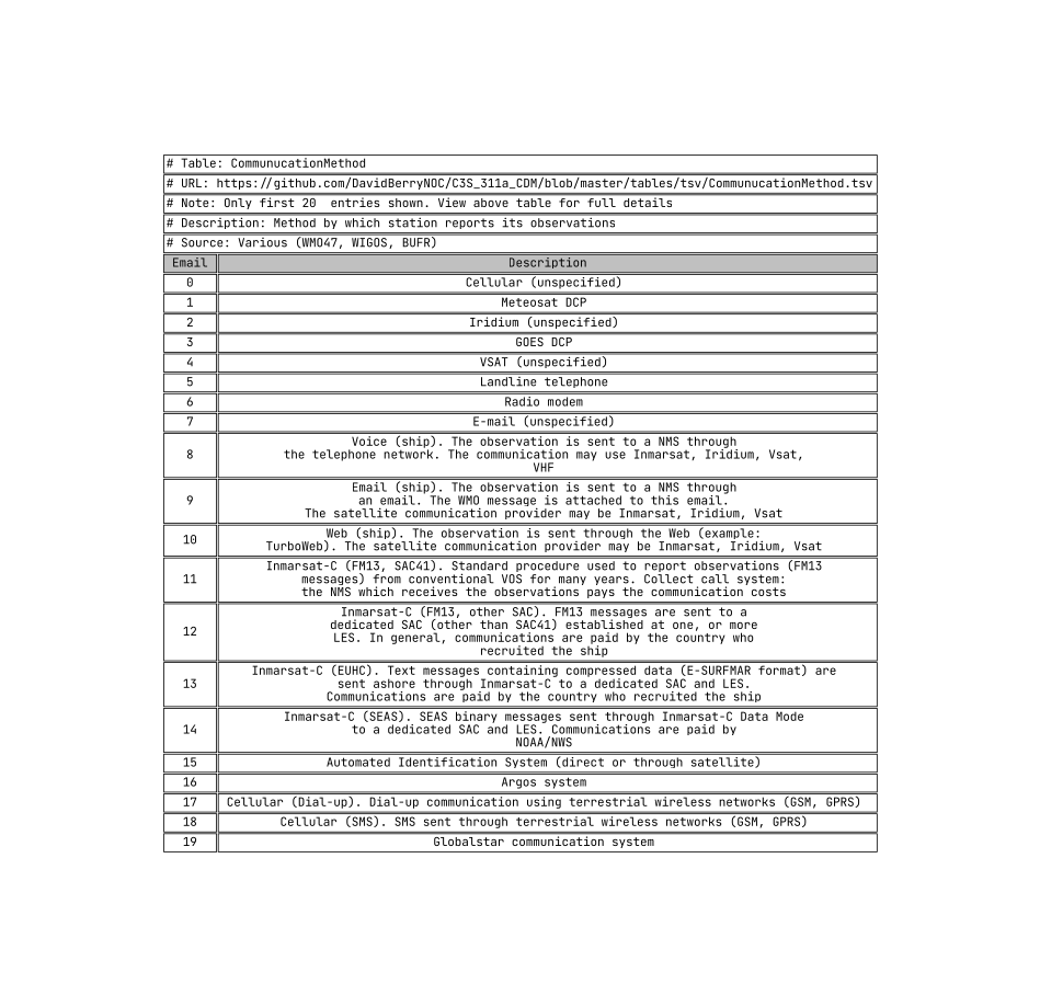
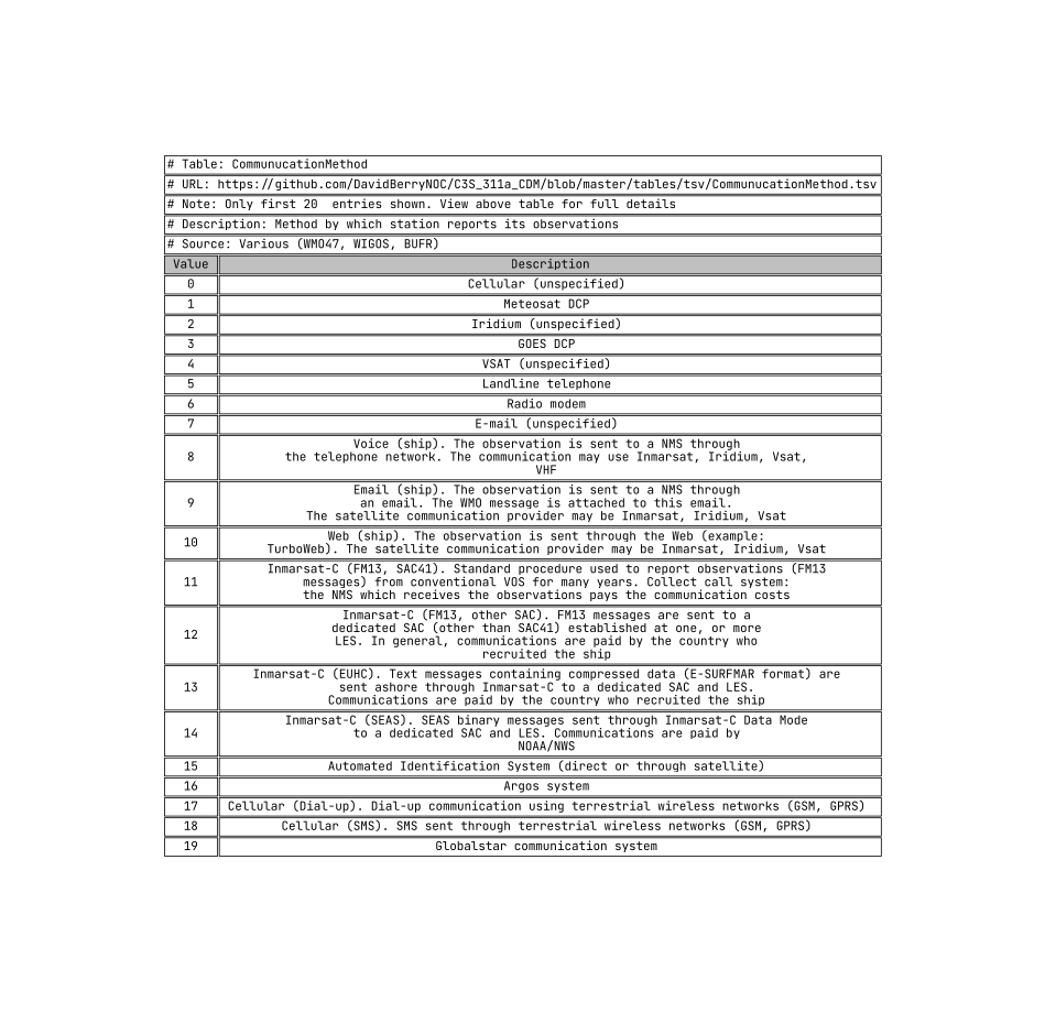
  digraph {
    fontname="JetBrains Mono"
-   n1 [color=white label=<<TABLE BORDER="0" CELLBORDER="1" CELLSPACING="2" COLOR="BLACK"> <TR><TD COLSPAN="2" ALIGN="left" PORT="head"># Table: CommunucationMethod</TD></TR> <TR><TD COLSPAN="2" ALIGN="left"># URL: https://github.com/DavidBerryNOC/C3S_311a_CDM/blob/master/tables/tsv/CommunucationMethod.tsv</TD></TR> <TR><TD COLSPAN="2" ALIGN="left"># Note: Only first 20  entries shown. View above table for full details</TD></TR> <TR><TD ALIGN="left" COLSPAN="2"># Description: Method by which station reports its observations</TD></TR> <TR><TD ALIGN="left" COLSPAN="2"># Source: Various (WMO47, WIGOS, BUFR)</TD></TR> <TR><TD BGCOLOR="GRAY">Email</TD><TD BGCOLOR="GRAY">Description</TD></TR> <TR><TD>0</TD><TD>Cellular (unspecified) </TD></TR> <TR><TD>1</TD><TD>Meteosat DCP </TD></TR> <TR><TD>2</TD><TD>Iridium (unspecified) </TD></TR> <TR><TD>3</TD><TD>GOES DCP </TD></TR> <TR><TD>4</TD><TD>VSAT (unspecified) </TD></TR> <TR><TD>5</TD><TD>Landline telephone </TD></TR> <TR><TD>6</TD><TD>Radio modem </TD></TR> <TR><TD>7</TD><TD>E-mail (unspecified) </TD></TR> <TR><TD>8</TD><TD>Voice (ship). The observation is sent to a NMS through <BR/>the telephone network. The communication may use Inmarsat, Iridium, Vsat, <BR/>VHF </TD></TR> <TR><TD>9</TD><TD>Email (ship). The observation is sent to a NMS through <BR/>an email. The WMO message is attached to this email. <BR/>The satellite communication provider may be Inmarsat, Iridium, Vsat </TD></TR> <TR><TD>10</TD><TD>Web (ship). The observation is sent through the Web (example: <BR/>TurboWeb). The satellite communication provider may be Inmarsat, Iridium, Vsat <BR/></TD></TR> <TR><TD>11</TD><TD>Inmarsat-C (FM13, SAC41). Standard procedure used to report observations (FM13 <BR/>messages) from conventional VOS for many years. Collect call system: <BR/>the NMS which receives the observations pays the communication costs <BR/></TD></TR> <TR><TD>12</TD><TD>Inmarsat-C (FM13, other SAC). FM13 messages are sent to a <BR/>dedicated SAC (other than SAC41) established at one, or more <BR/>LES. In general, communications are paid by the country who <BR/>recruited the ship </TD></TR> <TR><TD>13</TD><TD>Inmarsat-C (EUHC). Text messages containing compressed data (E-SURFMAR format) are <BR/>sent ashore through Inmarsat-C to a dedicated SAC and LES. <BR/>Communications are paid by the country who recruited the ship <BR/></TD></TR> <TR><TD>14</TD><TD>Inmarsat-C (SEAS). SEAS binary messages sent through Inmarsat-C Data Mode <BR/>to a dedicated SAC and LES. Communications are paid by <BR/>NOAA/NWS </TD></TR> <TR><TD>15</TD><TD>Automated Identification System (direct or through satellite) </TD></TR> <TR><TD>16</TD><TD>Argos system </TD></TR> <TR><TD>17</TD><TD>Cellular (Dial-up). Dial-up communication using terrestrial wireless networks (GSM, GPRS) <BR/></TD></TR> <TR><TD>18</TD><TD>Cellular (SMS). SMS sent through terrestrial wireless networks (GSM, GPRS) <BR/></TD></TR> <TR><TD>19</TD><TD>Globalstar communication system </TD></TR> </TABLE>> fontname="JetBrains Mono"]
+   n1 [color=white label=<<TABLE BORDER="0" CELLBORDER="1" CELLSPACING="2" COLOR="BLACK"> <TR><TD COLSPAN="2" ALIGN="left" PORT="head"># Table: CommunucationMethod</TD></TR> <TR><TD COLSPAN="2" ALIGN="left"># URL: https://github.com/DavidBerryNOC/C3S_311a_CDM/blob/master/tables/tsv/CommunucationMethod.tsv</TD></TR> <TR><TD COLSPAN="2" ALIGN="left"># Note: Only first 20  entries shown. View above table for full details</TD></TR> <TR><TD ALIGN="left" COLSPAN="2"># Description: Method by which station reports its observations</TD></TR> <TR><TD ALIGN="left" COLSPAN="2"># Source: Various (WMO47, WIGOS, BUFR)</TD></TR> <TR><TD BGCOLOR="GRAY">Value</TD><TD BGCOLOR="GRAY">Description</TD></TR> <TR><TD>0</TD><TD>Cellular (unspecified) </TD></TR> <TR><TD>1</TD><TD>Meteosat DCP </TD></TR> <TR><TD>2</TD><TD>Iridium (unspecified) </TD></TR> <TR><TD>3</TD><TD>GOES DCP </TD></TR> <TR><TD>4</TD><TD>VSAT (unspecified) </TD></TR> <TR><TD>5</TD><TD>Landline telephone </TD></TR> <TR><TD>6</TD><TD>Radio modem </TD></TR> <TR><TD>7</TD><TD>E-mail (unspecified) </TD></TR> <TR><TD>8</TD><TD>Voice (ship). The observation is sent to a NMS through <BR/>the telephone network. The communication may use Inmarsat, Iridium, Vsat, <BR/>VHF </TD></TR> <TR><TD>9</TD><TD>Email (ship). The observation is sent to a NMS through <BR/>an email. The WMO message is attached to this email. <BR/>The satellite communication provider may be Inmarsat, Iridium, Vsat </TD></TR> <TR><TD>10</TD><TD>Web (ship). The observation is sent through the Web (example: <BR/>TurboWeb). The satellite communication provider may be Inmarsat, Iridium, Vsat <BR/></TD></TR> <TR><TD>11</TD><TD>Inmarsat-C (FM13, SAC41). Standard procedure used to report observations (FM13 <BR/>messages) from conventional VOS for many years. Collect call system: <BR/>the NMS which receives the observations pays the communication costs <BR/></TD></TR> <TR><TD>12</TD><TD>Inmarsat-C (FM13, other SAC). FM13 messages are sent to a <BR/>dedicated SAC (other than SAC41) established at one, or more <BR/>LES. In general, communications are paid by the country who <BR/>recruited the ship </TD></TR> <TR><TD>13</TD><TD>Inmarsat-C (EUHC). Text messages containing compressed data (E-SURFMAR format) are <BR/>sent ashore through Inmarsat-C to a dedicated SAC and LES. <BR/>Communications are paid by the country who recruited the ship <BR/></TD></TR> <TR><TD>14</TD><TD>Inmarsat-C (SEAS). SEAS binary messages sent through Inmarsat-C Data Mode <BR/>to a dedicated SAC and LES. Communications are paid by <BR/>NOAA/NWS </TD></TR> <TR><TD>15</TD><TD>Automated Identification System (direct or through satellite) </TD></TR> <TR><TD>16</TD><TD>Argos system </TD></TR> <TR><TD>17</TD><TD>Cellular (Dial-up). Dial-up communication using terrestrial wireless networks (GSM, GPRS) <BR/></TD></TR> <TR><TD>18</TD><TD>Cellular (SMS). SMS sent through terrestrial wireless networks (GSM, GPRS) <BR/></TD></TR> <TR><TD>19</TD><TD>Globalstar communication system </TD></TR> </TABLE>> fontname="JetBrains Mono"]
  }
